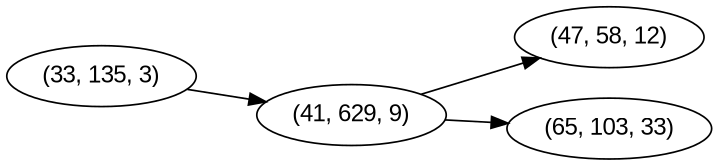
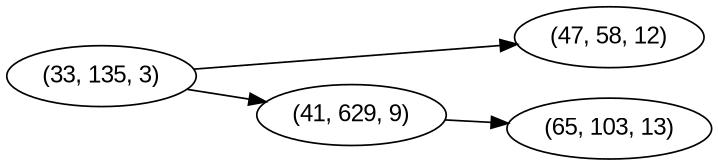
  digraph {
    fontname="Liberation Sans"
    rankdir=LR
    node [fontname="Liberation Sans"]
    edge [fontname="Liberation Sans"]
    n1 [label="(41, 629, 9)"]
    "(33, 135, 3)"
    "(47, 58, 12)"
-   "(65, 103, 13)" [label="(65, 103, 33)"]
-   n1 -> "(47, 58, 12)"
+   "(65, 103, 13)"
+   "(33, 135, 3)" -> "(47, 58, 12)"
    n1 -> "(65, 103, 13)"
    "(33, 135, 3)" -> n1
  }
